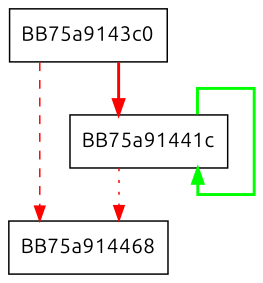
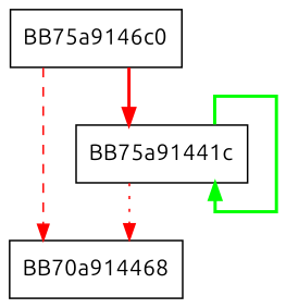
  digraph {
    fontname=Ubuntu
    splines=ortho
    node [fontname=Ubuntu shape=box]
    edge [color=red fontname=Ubuntu style=bold]
-   BB75a9143c0
-   BB75a914468
+   BB75a9143c0 [label=BB75a9146c0]
+   BB75a914468 [label=BB70a914468]
    BB75a91441c
    BB75a9143c0 -> BB75a914468 [style=dashed]
    BB75a9143c0 -> BB75a91441c
    BB75a91441c -> BB75a914468 [style=dotted]
    BB75a91441c -> BB75a91441c [color=green]
  }
